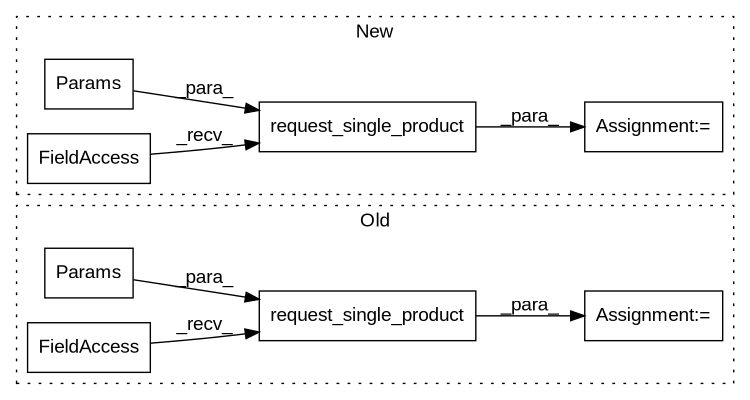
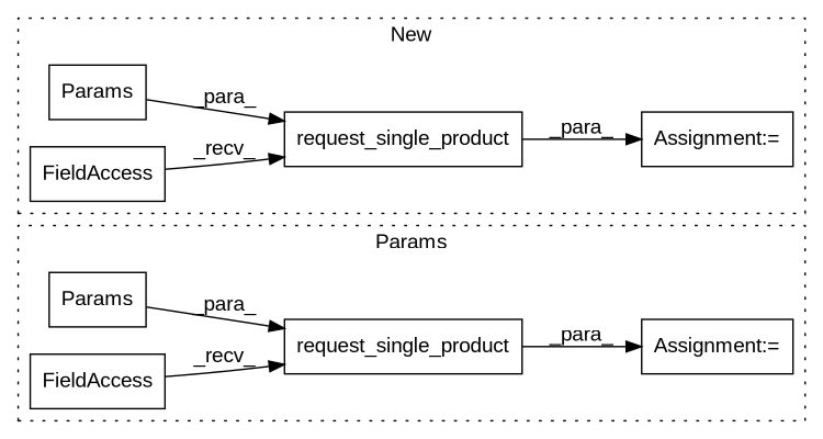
  digraph {
    rankdir=LR
    fontname="Liberation Sans"
    node [a=32 l="7,1" shape=box fontname="Liberation Sans"]
    edge [fontname="Liberation Sans"]
    n1 [label=Params s="1240,1337"]
    n2 [l="23,1" label=request_single_product s="1196,1338"]
    n3 [a=22 l=4 label=FieldAccess s=1191]
    n4 [a=7 l="53,2" label="Assignment:=" s="1751,1851"]
    n5 [l="23,1" label=request_single_product s="1405,1477"]
    n6 [label=Params s="1449,1476"]
    n7 [a=22 l=4 label=FieldAccess s=1400]
    n8 [a=7 l=1 label="Assignment:=" s=1399]
    subgraph cluster_1 {
-     label=Old
+     label=Params
      style=dotted
      n1
      n2
      n3
      n4
    }
    subgraph cluster_2 {
      label=New
      style=dotted
      n5
      n6
      n7
      n8
    }
    n1 -> n2 [label=_para_]
    n2 -> n4 [label=_para_]
    n3 -> n2 [label=_recv_]
    n5 -> n8 [label=_para_]
    n6 -> n5 [label=_para_]
    n7 -> n5 [label=_recv_]
  }
